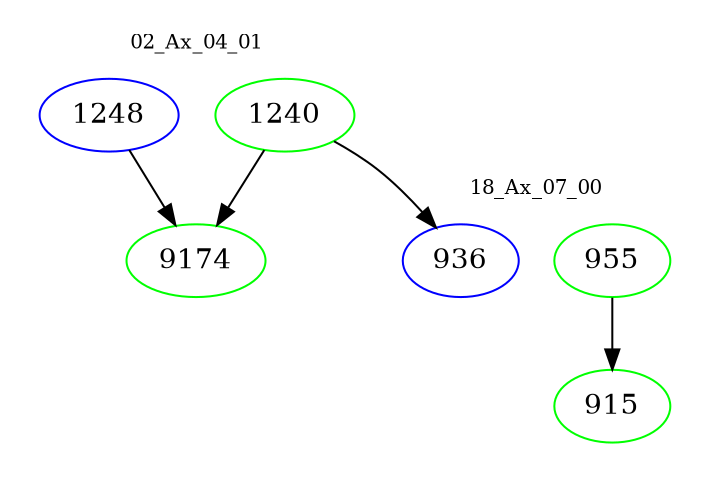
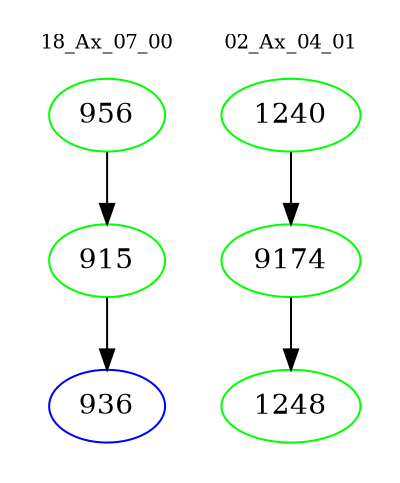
  digraph {
    node [color=green]
    edge [color=black]
-   n1 [label=955]
+   n1 [label=956]
    n2 [label=915]
    n3 [color=blue label=936]
    n4 [label=1240]
    n5 [label=9174]
-   n6 [color=blue label=1248]
+   n6 [label=1248]
    subgraph cluster_1 {
      color=white
      fontsize=10
      label="18_Ax_07_00"
      n1
      n2
      n3
    }
    subgraph cluster_2 {
      color=white
      fontsize=10
      label="02_Ax_04_01"
      n4
      n5
      n6
    }
    n1 -> n2
-   n4 -> n3
+   n2 -> n3
    n4 -> n5
-   n6 -> n5
+   n5 -> n6
  }
